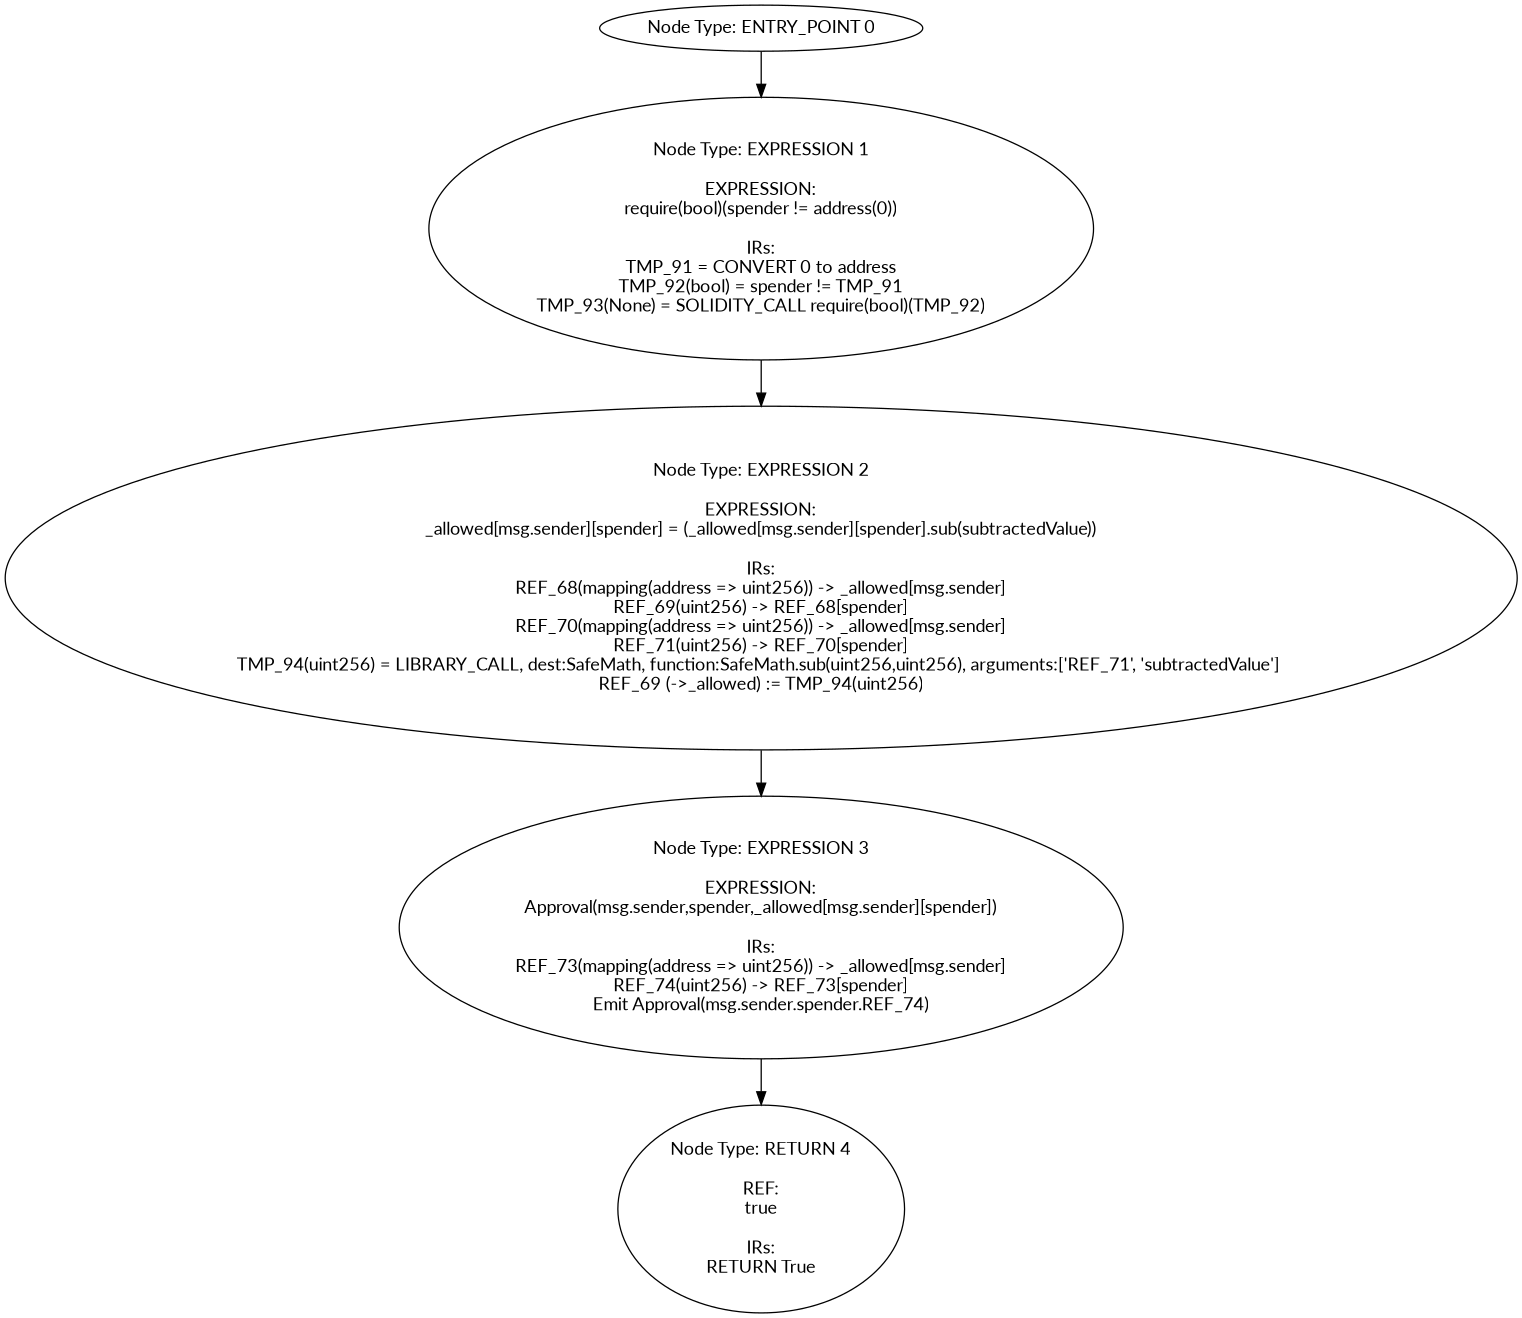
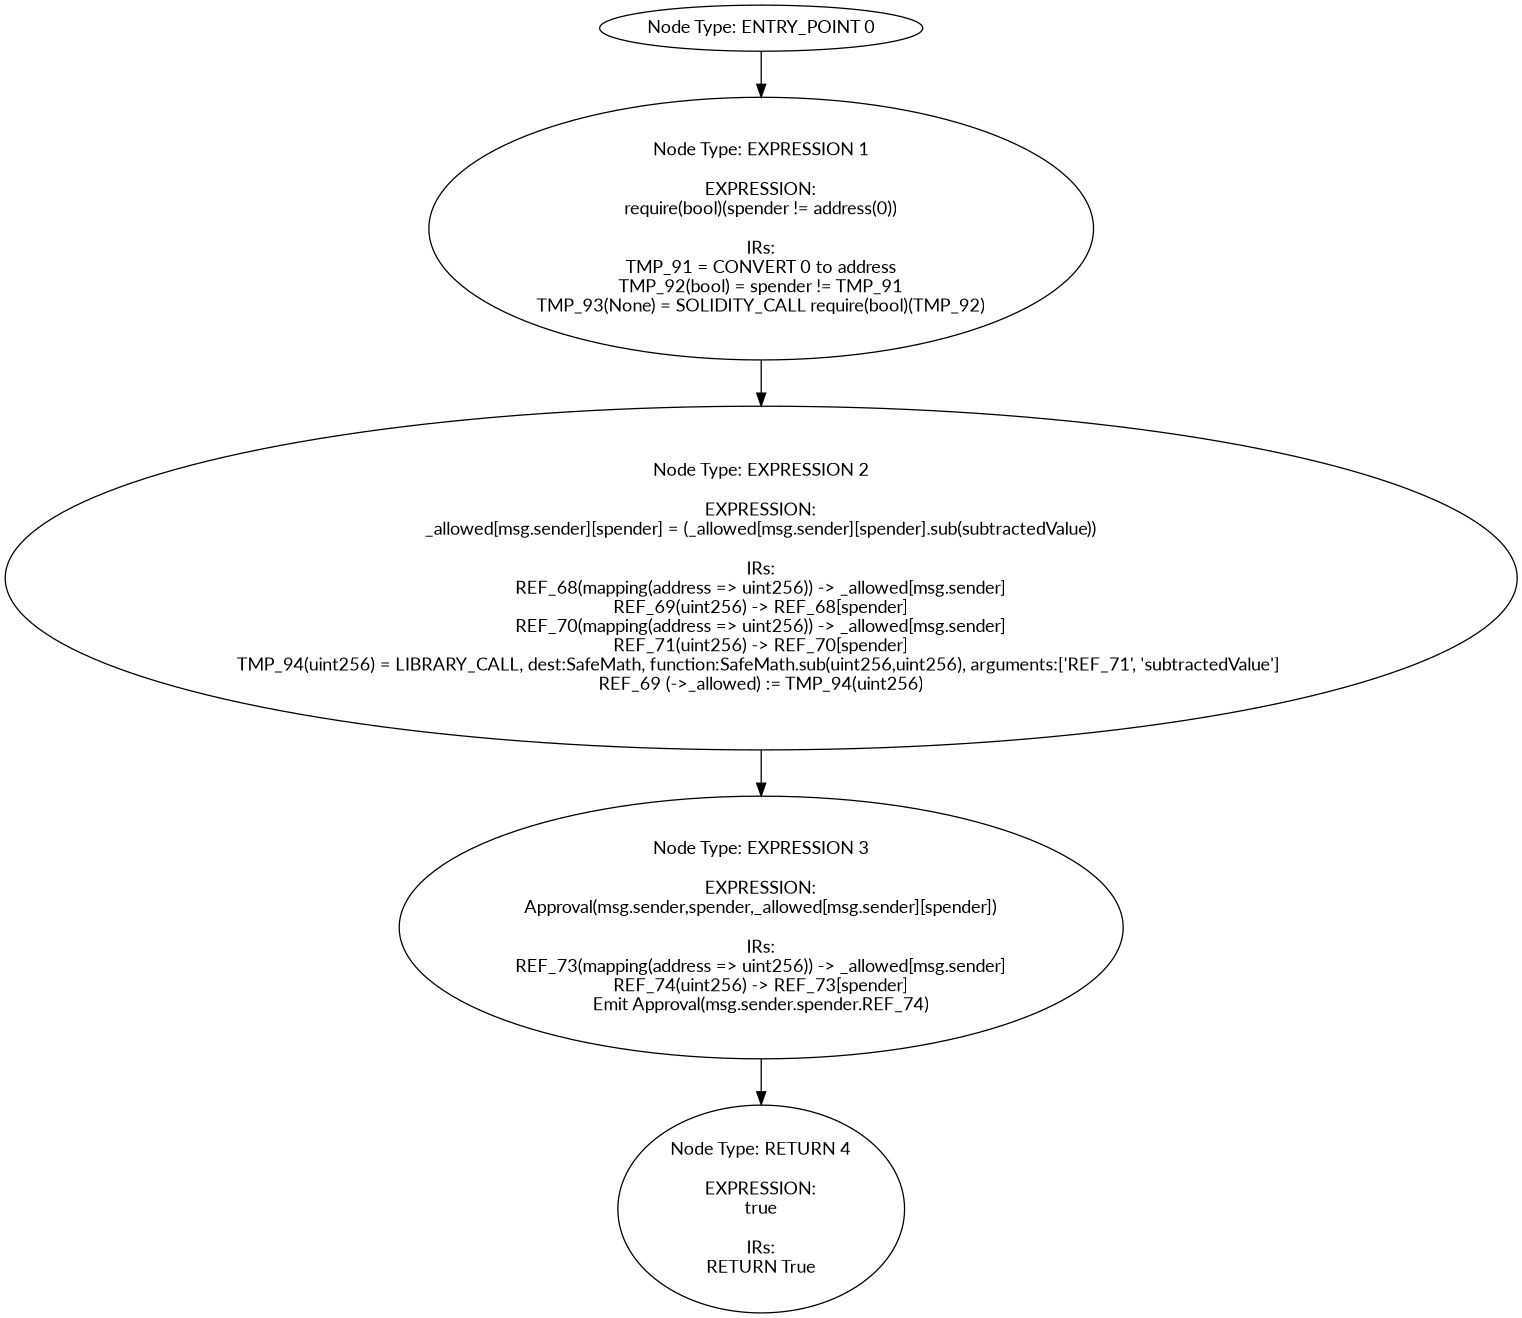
  digraph {
    fontname=Lato
    node [fontname=Lato]
    edge [fontname=Lato]
    n1 [label="Node Type: ENTRY_POINT 0\n"]
    n2 [label="Node Type: EXPRESSION 1\n\nEXPRESSION:\nrequire(bool)(spender != address(0))\n\nIRs:\nTMP_91 = CONVERT 0 to address\nTMP_92(bool) = spender != TMP_91\nTMP_93(None) = SOLIDITY_CALL require(bool)(TMP_92)"]
    n3 [label="Node Type: EXPRESSION 2\n\nEXPRESSION:\n_allowed[msg.sender][spender] = (_allowed[msg.sender][spender].sub(subtractedValue))\n\nIRs:\nREF_68(mapping(address => uint256)) -> _allowed[msg.sender]\nREF_69(uint256) -> REF_68[spender]\nREF_70(mapping(address => uint256)) -> _allowed[msg.sender]\nREF_71(uint256) -> REF_70[spender]\nTMP_94(uint256) = LIBRARY_CALL, dest:SafeMath, function:SafeMath.sub(uint256,uint256), arguments:['REF_71', 'subtractedValue'] \nREF_69 (->_allowed) := TMP_94(uint256)"]
    n4 [label="Node Type: EXPRESSION 3\n\nEXPRESSION:\nApproval(msg.sender,spender,_allowed[msg.sender][spender])\n\nIRs:\nREF_73(mapping(address => uint256)) -> _allowed[msg.sender]\nREF_74(uint256) -> REF_73[spender]\nEmit Approval(msg.sender.spender.REF_74)"]
-   n5 [label="Node Type: RETURN 4\n\nREF:\ntrue\n\nIRs:\nRETURN True"]
+   n5 [label="Node Type: RETURN 4\n\nEXPRESSION:\ntrue\n\nIRs:\nRETURN True"]
    n1 -> n2
    n2 -> n3
    n3 -> n4
    n4 -> n5
  }
